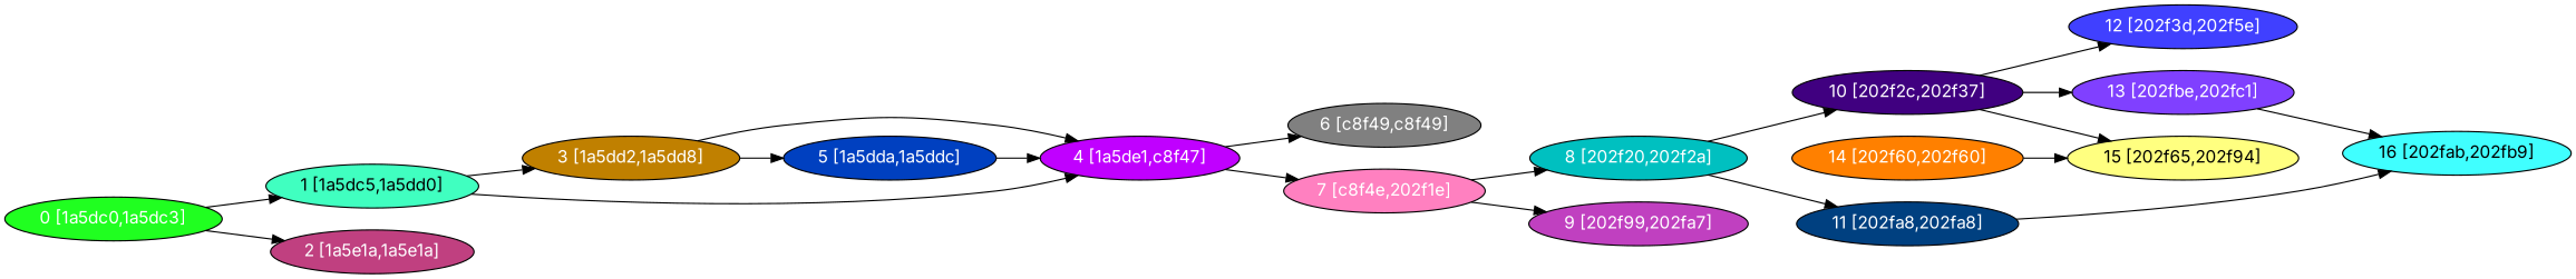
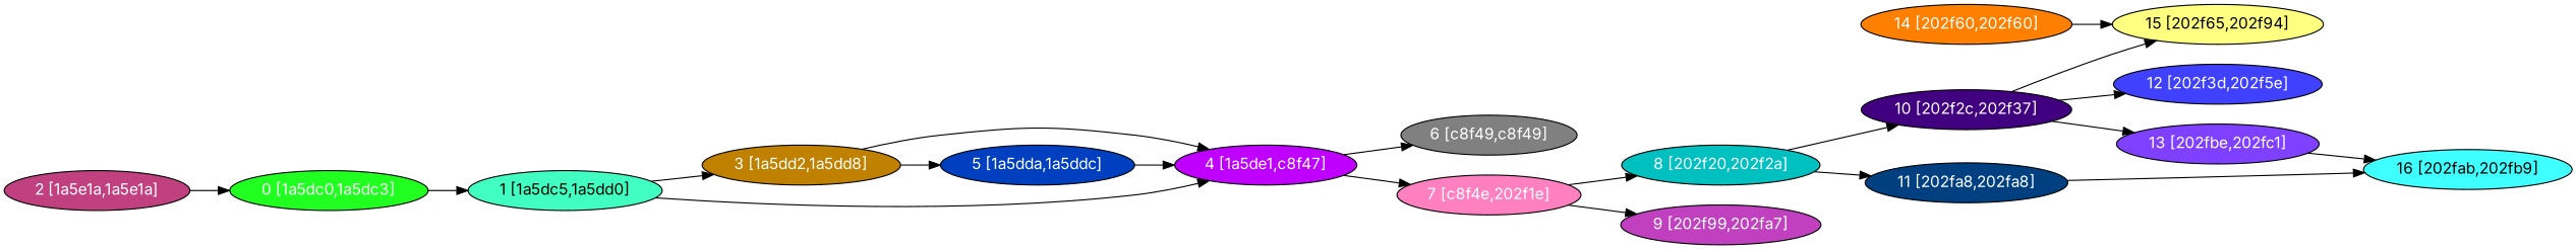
  digraph {
    fontname=Inter
    rankdir=LR
    node [fontcolor="#ffffff" fontname=Inter shape=oval style=filled]
    edge [fontname=Inter]
    n1 [fillcolor="#20FF20" label="0 [1a5dc0,1a5dc3]"]
    n2 [fillcolor="#40FFC0" fontcolor="#000000" label="1 [1a5dc5,1a5dd0]"]
    n3 [fillcolor="#C04080" label="2 [1a5e1a,1a5e1a]"]
    n4 [fillcolor="#C08000" label="3 [1a5dd2,1a5dd8]"]
    n5 [fillcolor="#C000FF" label="4 [1a5de1,c8f47]"]
    n6 [fillcolor="#0040C0" label="5 [1a5dda,1a5ddc]"]
    n7 [fillcolor="#808080" label="6 [c8f49,c8f49]"]
    n8 [fillcolor="#FF80C0" label="7 [c8f4e,202f1e]"]
    n9 [fillcolor="#00C0C0" label="8 [202f20,202f2a]"]
    n10 [fillcolor="#C040C0" label="9 [202f99,202fa7]"]
    n11 [fillcolor="#400080" label="10 [202f2c,202f37]"]
    n12 [fillcolor="#004080" label="11 [202fa8,202fa8]"]
    n13 [fillcolor="#4040FF" label="12 [202f3d,202f5e]"]
    n14 [fillcolor="#8040FF" label="13 [202fbe,202fc1]"]
    n15 [fillcolor="#FFFF80" fontcolor="#000000" label="15 [202f65,202f94]"]
    n16 [fillcolor="#40FFFF" fontcolor="#000000" label="16 [202fab,202fb9]"]
    n17 [fillcolor="#FF8000" label="14 [202f60,202f60]"]
    n1 -> n2
-   n1 -> n3
+   n3 -> n1
    n2 -> n4
    n2 -> n5
    n4 -> n5
    n4 -> n6
    n5 -> n7
    n5 -> n8
    n6 -> n5
    n8 -> n9
    n8 -> n10
    n9 -> n11
    n9 -> n12
    n11 -> n13
    n11 -> n14
    n11 -> n15
    n12 -> n16
    n14 -> n16
    n17 -> n15
  }
